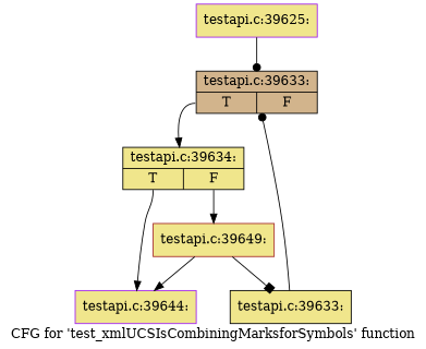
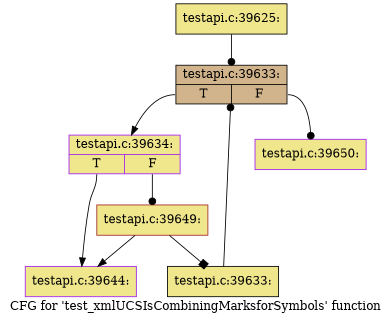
  digraph {
    label="CFG for 'test_xmlUCSIsCombiningMarksforSymbols' function"
    node [color=black fillcolor=khaki shape=record style=filled]
    edge [arrowhead=dot]
-   n1 [color=purple label="{testapi.c:39625:}"]
+   n1 [label="{testapi.c:39625:}"]
    n2 [fillcolor=tan label="{testapi.c:39633:|{<s0>T|<s1>F}}"]
-   n3 [label="{testapi.c:39634:|{<s0>T|<s1>F}}"]
+   n3 [color=purple label="{testapi.c:39634:|{<s0>T|<s1>F}}"]
+   n4 [color=purple label="{testapi.c:39650:}"]
    n5 [color=purple label="{testapi.c:39644:}"]
    n6 [color=brown label="{testapi.c:39649:}"]
    n7 [label="{testapi.c:39633:}"]
    n1 -> n2
    n2 -> n3 [arrowhead=normal tailport=s0]
+   n2 -> n4 [tailport=s1]
    n3 -> n5 [arrowhead=normal tailport=s0]
-   n3 -> n6 [arrowhead=normal tailport=s1]
+   n3 -> n6 [tailport=s1]
    n6 -> n5 [arrowhead=normal]
    n6 -> n7 [arrowhead=box]
    n7 -> n2
  }
